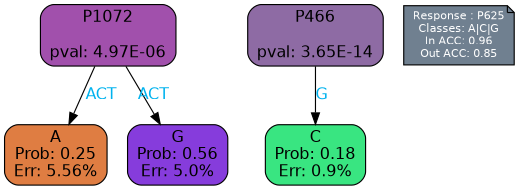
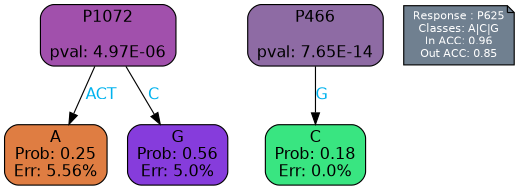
  digraph {
    ranksep=equally
    splines=polylines
    node [color=black fontname=helvetica shape=box style="filled, rounded"]
    edge [fontcolor=deepskyblue2 fontname=helvetica]
    n1 [fillcolor="#df7d42" label="A\nProb: 0.25\nErr: 5.56%"]
    n2 [fillcolor="#863cdc" label="G\nProb: 0.56\nErr: 5.0%"]
-   n3 [fillcolor="#39e581" label="C\nProb: 0.18\nErr: 0.9%"]
+   n3 [fillcolor="#39e581" label="C\nProb: 0.18\nErr: 0.0%"]
    n4 [align=left fillcolor=slategray fontcolor=white fontsize=10 label="Response : P625\nClasses: A|C|G\nIn ACC: 0.96\nOut ACC: 0.85\n" shape=note style=filled]
-   n5 [fillcolor="#8e6ba4" label="P466\n\npval: 3.65E-14"]
+   n5 [fillcolor="#8e6ba4" label="P466\n\npval: 7.65E-14"]
    n6 [fillcolor="#a150ac" label="P1072\n\npval: 4.97E-06"]
    subgraph sub_1 {
      rank=same
      n1
      n2
      n3
    }
    subgraph sub_2 {
      rank=same
      n4
      n5
    }
    n5 -> n3 [label=G]
    n6 -> n1 [label=ACT]
-   n6 -> n2 [label=ACT]
+   n6 -> n2 [label=C]
  }
